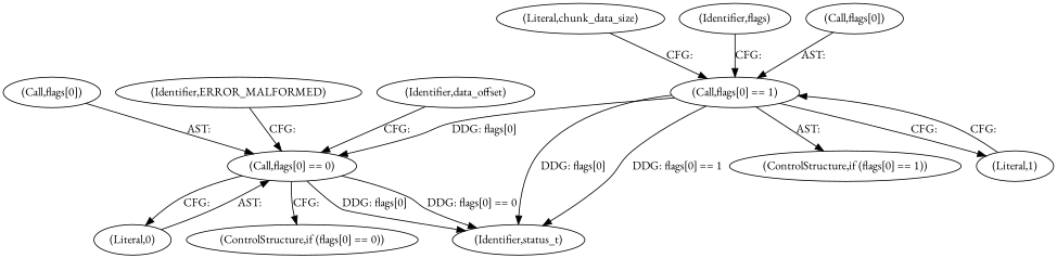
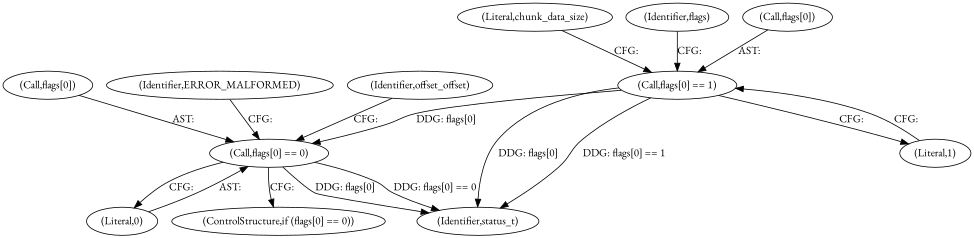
  digraph {
    fontname="EB Garamond"
    node [fontname="EB Garamond"]
    edge [fontname="EB Garamond"]
    n1 [label="(Call,flags[0] == 0)"]
    n2 [label="(Literal,0)"]
    n3 [label="(ControlStructure,if (flags[0] == 0))"]
    n4 [label="(Identifier,status_t)"]
    n5 [label="(Call,flags[0] == 1)"]
-   n6 [label="(ControlStructure,if (flags[0] == 1))"]
    n7 [label="(Literal,1)"]
    n8 [label="(Literal,chunk_data_size)"]
    n9 [label="(Call,flags[0])"]
    n10 [label="(Identifier,flags)"]
    n11 [label="(Call,flags[0])"]
    n12 [label="(Identifier,ERROR_MALFORMED)"]
-   n13 [label="(Identifier,data_offset)"]
+   n13 [label="(Identifier,offset_offset)"]
    n1 -> n2 [label="CFG: "]
    n1 -> n3 [label="CFG: "]
    n1 -> n4 [label="DDG: flags[0]"]
    n1 -> n4 [label="DDG: flags[0] == 0"]
    n2 -> n1 [label="AST: "]
    n5 -> n1 [label="DDG: flags[0]"]
    n5 -> n4 [label="DDG: flags[0]"]
    n5 -> n4 [label="DDG: flags[0] == 1"]
-   n5 -> n6 [label="AST: "]
    n5 -> n7 [label="CFG: "]
    n7 -> n5 [label="CFG: "]
    n8 -> n5 [label="CFG: "]
    n9 -> n1 [label="AST: "]
    n10 -> n5 [label="CFG: "]
    n11 -> n5 [label="AST: "]
    n12 -> n1 [label="CFG: "]
    n13 -> n1 [label="CFG: "]
  }
